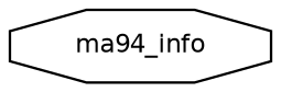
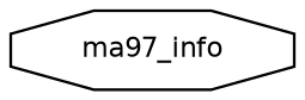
  digraph {
    rankdir=TB
-   n1 [color=black fillcolor=white fontname=Helvetica fontsize=10 height=0.2 label=ma94_info shape=octagon style=filled width=0.4]
+   n1 [color=black fillcolor=white fontname=Helvetica fontsize=10 height=0.2 label=ma97_info shape=octagon style=filled width=0.4]
  }
